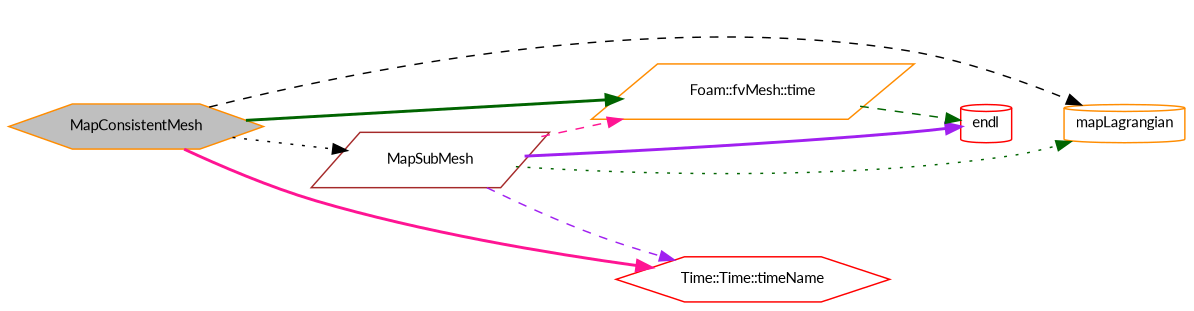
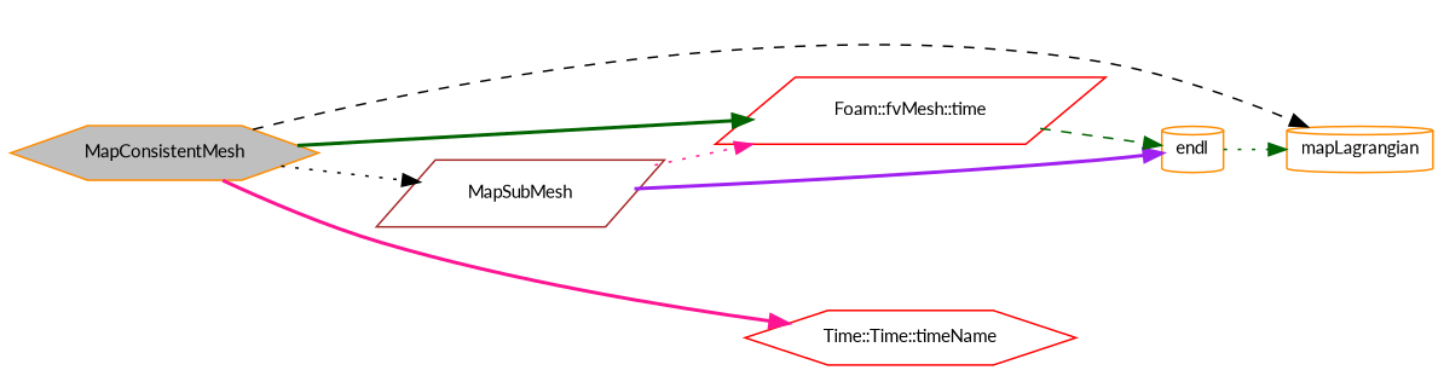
  digraph {
    fontname=Lato
    rankdir=LR
    node [color=darkorange fontname=Lato fontsize=10 shape=hexagon]
    edge [color=darkgreen fontname=Lato fontsize=10 labelfontname=Helvetica labelfontsize=10 style=dashed]
    n1 [fillcolor=grey75 fontcolor=black height=0.2 label=MapConsistentMesh style=filled width=0.4]
    n2 [height=0.2 label=mapLagrangian shape=cylinder width=0.4]
    n3 [color=brown height=0.2 label=MapSubMesh shape=parallelogram width=0.4]
-   n4 [height=0.2 label="Foam::fvMesh::time" shape=parallelogram width=0.4]
+   n4 [color=red height=0.2 label="Foam::fvMesh::time" shape=parallelogram width=0.4]
    n5 [color=red height=0.2 label="Time::Time::timeName" width=0.4]
-   n6 [color=red height=0.2 label=endl shape=cylinder width=0.4]
+   n6 [height=0.2 label=endl shape=cylinder width=0.4]
    n1 -> n2 [color=black]
    n1 -> n3 [color=black style=dotted]
    n1 -> n4 [style=bold]
    n1 -> n5 [color=deeppink style=bold]
-   n3 -> n2 [style=dotted]
-   n3 -> n4 [color=deeppink]
-   n3 -> n5 [color=purple]
+   n6 -> n2 [style=dotted]
+   n3 -> n4 [color=deeppink style=dotted]
    n3 -> n6 [color=purple style=bold]
    n4 -> n6
  }
